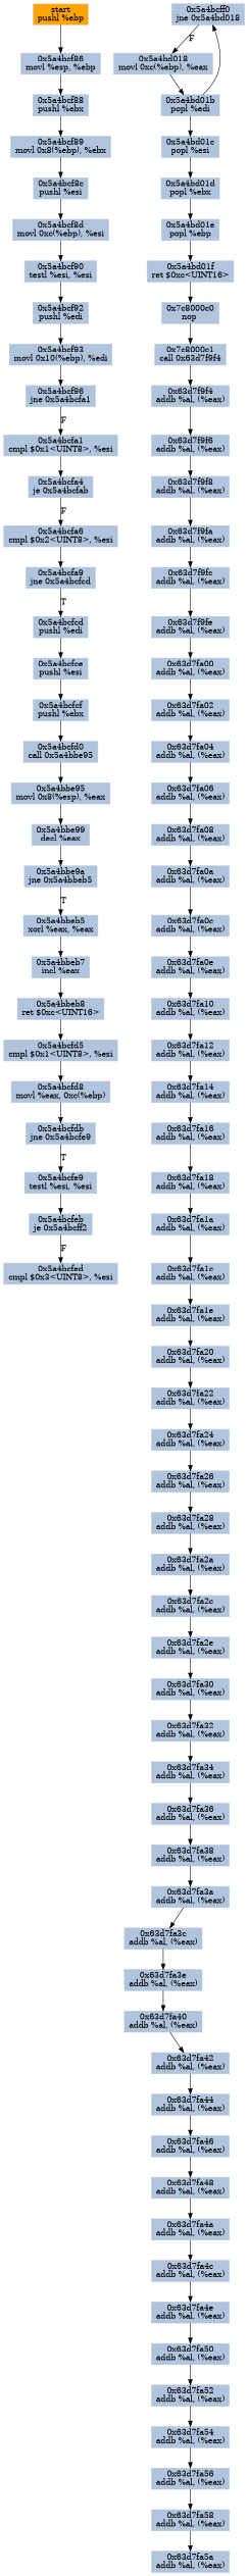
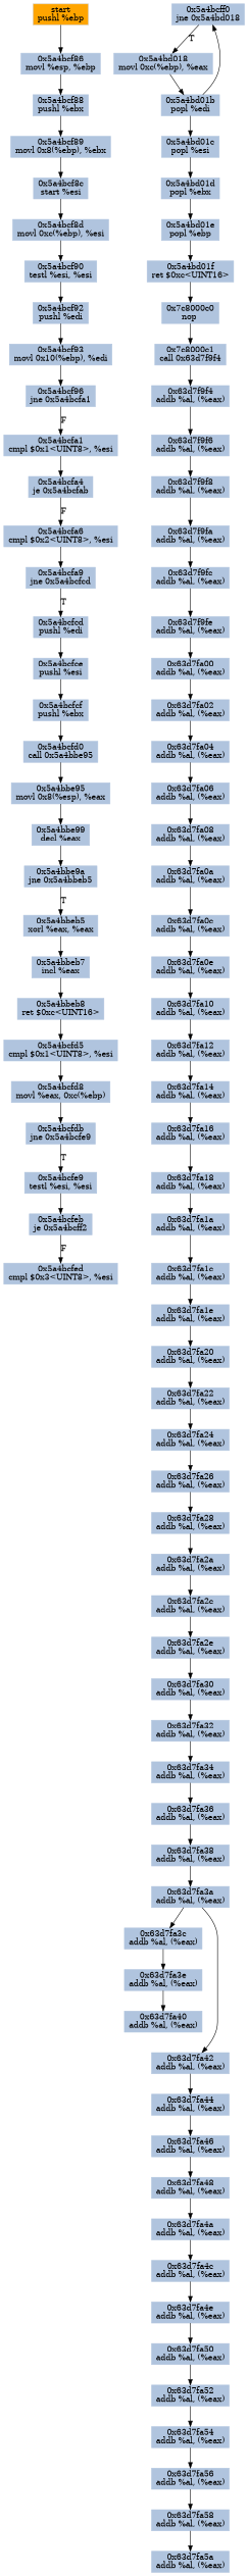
  digraph {
    node [color=lightsteelblue fillcolor=lightsteelblue shape=rectangle style=filled]
    edge [color="#000000"]
    n1 [color=lightgrey fillcolor=orange label="start\npushl %ebp"]
    n2 [label="0x5a4bcf86\nmovl %esp, %ebp"]
    n3 [label="0x5a4bcf88\npushl %ebx"]
    n4 [label="0x5a4bcf89\nmovl 0x8(%ebp), %ebx"]
-   n5 [label="0x5a4bcf8c\npushl %esi"]
+   n5 [label="0x5a4bcf8c\nstart %esi"]
    n6 [label="0x5a4bcf8d\nmovl 0xc(%ebp), %esi"]
    n7 [label="0x5a4bcf90\ntestl %esi, %esi"]
    n8 [label="0x5a4bcf92\npushl %edi"]
    n9 [label="0x5a4bcf93\nmovl 0x10(%ebp), %edi"]
    n10 [label="0x5a4bcf96\njne 0x5a4bcfa1"]
    n11 [label="0x5a4bcfa1\ncmpl $0x1<UINT8>, %esi"]
    n12 [label="0x5a4bcfa4\nje 0x5a4bcfab"]
    n13 [label="0x5a4bcfa6\ncmpl $0x2<UINT8>, %esi"]
    n14 [label="0x5a4bcfa9\njne 0x5a4bcfcd"]
    n15 [label="0x5a4bcfcd\npushl %edi"]
    n16 [label="0x5a4bcfce\npushl %esi"]
    n17 [label="0x5a4bcfcf\npushl %ebx"]
    n18 [label="0x5a4bcfd0\ncall 0x5a4bbe95"]
    n19 [label="0x5a4bbe95\nmovl 0x8(%esp), %eax"]
    n20 [label="0x5a4bbe99\ndecl %eax"]
    n21 [label="0x5a4bbe9a\njne 0x5a4bbeb5"]
    n22 [label="0x5a4bbeb5\nxorl %eax, %eax"]
    n23 [label="0x5a4bbeb7\nincl %eax"]
    n24 [label="0x5a4bbeb8\nret $0xc<UINT16>"]
    n25 [label="0x5a4bcfd5\ncmpl $0x1<UINT8>, %esi"]
    n26 [label="0x5a4bcfd8\nmovl %eax, 0xc(%ebp)"]
    n27 [label="0x5a4bcfdb\njne 0x5a4bcfe9"]
    n28 [label="0x5a4bcfe9\ntestl %esi, %esi"]
    n29 [label="0x5a4bcfeb\nje 0x5a4bcff2"]
    n30 [label="0x5a4bcfed\ncmpl $0x3<UINT8>, %esi"]
    n31 [label="0x5a4bcff0\njne 0x5a4bd018"]
    n32 [label="0x5a4bd018\nmovl 0xc(%ebp), %eax"]
    n33 [label="0x5a4bd01b\npopl %edi"]
    n34 [label="0x5a4bd01c\npopl %esi"]
    n35 [label="0x5a4bd01d\npopl %ebx"]
    n36 [label="0x5a4bd01e\npopl %ebp"]
    n37 [label="0x5a4bd01f\nret $0xc<UINT16>"]
    n38 [label="0x7c8000c0\nnop "]
    n39 [label="0x7c8000c1\ncall 0x63d7f9f4"]
    n40 [label="0x63d7f9f4\naddb %al, (%eax)"]
    n41 [label="0x63d7f9f6\naddb %al, (%eax)"]
    n42 [label="0x63d7f9f8\naddb %al, (%eax)"]
    n43 [label="0x63d7f9fa\naddb %al, (%eax)"]
    n44 [label="0x63d7f9fc\naddb %al, (%eax)"]
    n45 [label="0x63d7f9fe\naddb %al, (%eax)"]
    n46 [label="0x63d7fa00\naddb %al, (%eax)"]
    n47 [label="0x63d7fa02\naddb %al, (%eax)"]
    n48 [label="0x63d7fa04\naddb %al, (%eax)"]
    n49 [label="0x63d7fa06\naddb %al, (%eax)"]
    n50 [label="0x63d7fa08\naddb %al, (%eax)"]
    n51 [label="0x63d7fa0a\naddb %al, (%eax)"]
    n52 [label="0x63d7fa0c\naddb %al, (%eax)"]
    n53 [label="0x63d7fa0e\naddb %al, (%eax)"]
    n54 [label="0x63d7fa10\naddb %al, (%eax)"]
    n55 [label="0x63d7fa12\naddb %al, (%eax)"]
    n56 [label="0x63d7fa14\naddb %al, (%eax)"]
    n57 [label="0x63d7fa16\naddb %al, (%eax)"]
    n58 [label="0x63d7fa18\naddb %al, (%eax)"]
    n59 [label="0x63d7fa1a\naddb %al, (%eax)"]
    n60 [label="0x63d7fa1c\naddb %al, (%eax)"]
    n61 [label="0x63d7fa1e\naddb %al, (%eax)"]
    n62 [label="0x63d7fa20\naddb %al, (%eax)"]
    n63 [label="0x63d7fa22\naddb %al, (%eax)"]
    n64 [label="0x63d7fa24\naddb %al, (%eax)"]
    n65 [label="0x63d7fa26\naddb %al, (%eax)"]
    n66 [label="0x63d7fa28\naddb %al, (%eax)"]
    n67 [label="0x63d7fa2a\naddb %al, (%eax)"]
    n68 [label="0x63d7fa2c\naddb %al, (%eax)"]
    n69 [label="0x63d7fa2e\naddb %al, (%eax)"]
    n70 [label="0x63d7fa30\naddb %al, (%eax)"]
    n71 [label="0x63d7fa32\naddb %al, (%eax)"]
    n72 [label="0x63d7fa34\naddb %al, (%eax)"]
    n73 [label="0x63d7fa36\naddb %al, (%eax)"]
    n74 [label="0x63d7fa38\naddb %al, (%eax)"]
    n75 [label="0x63d7fa3a\naddb %al, (%eax)"]
    n76 [label="0x63d7fa3c\naddb %al, (%eax)"]
    n77 [label="0x63d7fa3e\naddb %al, (%eax)"]
    n78 [label="0x63d7fa40\naddb %al, (%eax)"]
    n79 [label="0x63d7fa42\naddb %al, (%eax)"]
    n80 [label="0x63d7fa44\naddb %al, (%eax)"]
    n81 [label="0x63d7fa46\naddb %al, (%eax)"]
    n82 [label="0x63d7fa48\naddb %al, (%eax)"]
    n83 [label="0x63d7fa4a\naddb %al, (%eax)"]
    n84 [label="0x63d7fa4c\naddb %al, (%eax)"]
    n85 [label="0x63d7fa4e\naddb %al, (%eax)"]
    n86 [label="0x63d7fa50\naddb %al, (%eax)"]
    n87 [label="0x63d7fa52\naddb %al, (%eax)"]
    n88 [label="0x63d7fa54\naddb %al, (%eax)"]
    n89 [label="0x63d7fa56\naddb %al, (%eax)"]
    n90 [label="0x63d7fa58\naddb %al, (%eax)"]
    n91 [label="0x63d7fa5a\naddb %al, (%eax)"]
    n1 -> n2
    n2 -> n3
    n3 -> n4
    n4 -> n5
    n5 -> n6
    n6 -> n7
    n7 -> n8
    n8 -> n9
    n9 -> n10
    n10 -> n11 [label=F]
    n11 -> n12
    n12 -> n13 [label=F]
    n13 -> n14
    n14 -> n15 [label=T]
    n15 -> n16
    n16 -> n17
    n17 -> n18
    n18 -> n19
    n19 -> n20
    n20 -> n21
    n21 -> n22 [label=T]
    n22 -> n23
    n23 -> n24
    n24 -> n25
    n25 -> n26
    n26 -> n27
    n27 -> n28 [label=T]
    n28 -> n29
    n29 -> n30 [label=F]
-   n31 -> n32 [label=F]
+   n31 -> n32 [label=T]
    n32 -> n33
    n33 -> n31
    n33 -> n34
    n34 -> n35
    n35 -> n36
    n36 -> n37
    n37 -> n38
    n38 -> n39
    n39 -> n40
    n40 -> n41
    n41 -> n42
    n42 -> n43
    n43 -> n44
    n44 -> n45
    n45 -> n46
    n46 -> n47
    n47 -> n48
    n48 -> n49
    n49 -> n50
    n50 -> n51
    n51 -> n52
    n52 -> n53
    n53 -> n54
    n54 -> n55
    n55 -> n56
    n56 -> n57
    n57 -> n58
    n58 -> n59
    n59 -> n60
    n60 -> n61
    n61 -> n62
    n62 -> n63
    n63 -> n64
    n64 -> n65
    n65 -> n66
    n66 -> n67
    n67 -> n68
    n68 -> n69
    n69 -> n70
    n70 -> n71
    n71 -> n72
    n72 -> n73
    n73 -> n74
    n74 -> n75
    n75 -> n76
    n76 -> n77
    n77 -> n78
-   n78 -> n79
+   n75 -> n79
    n79 -> n80
    n80 -> n81
    n81 -> n82
    n82 -> n83
    n83 -> n84
    n84 -> n85
    n85 -> n86
    n86 -> n87
    n87 -> n88
    n88 -> n89
    n89 -> n90
    n90 -> n91
  }
